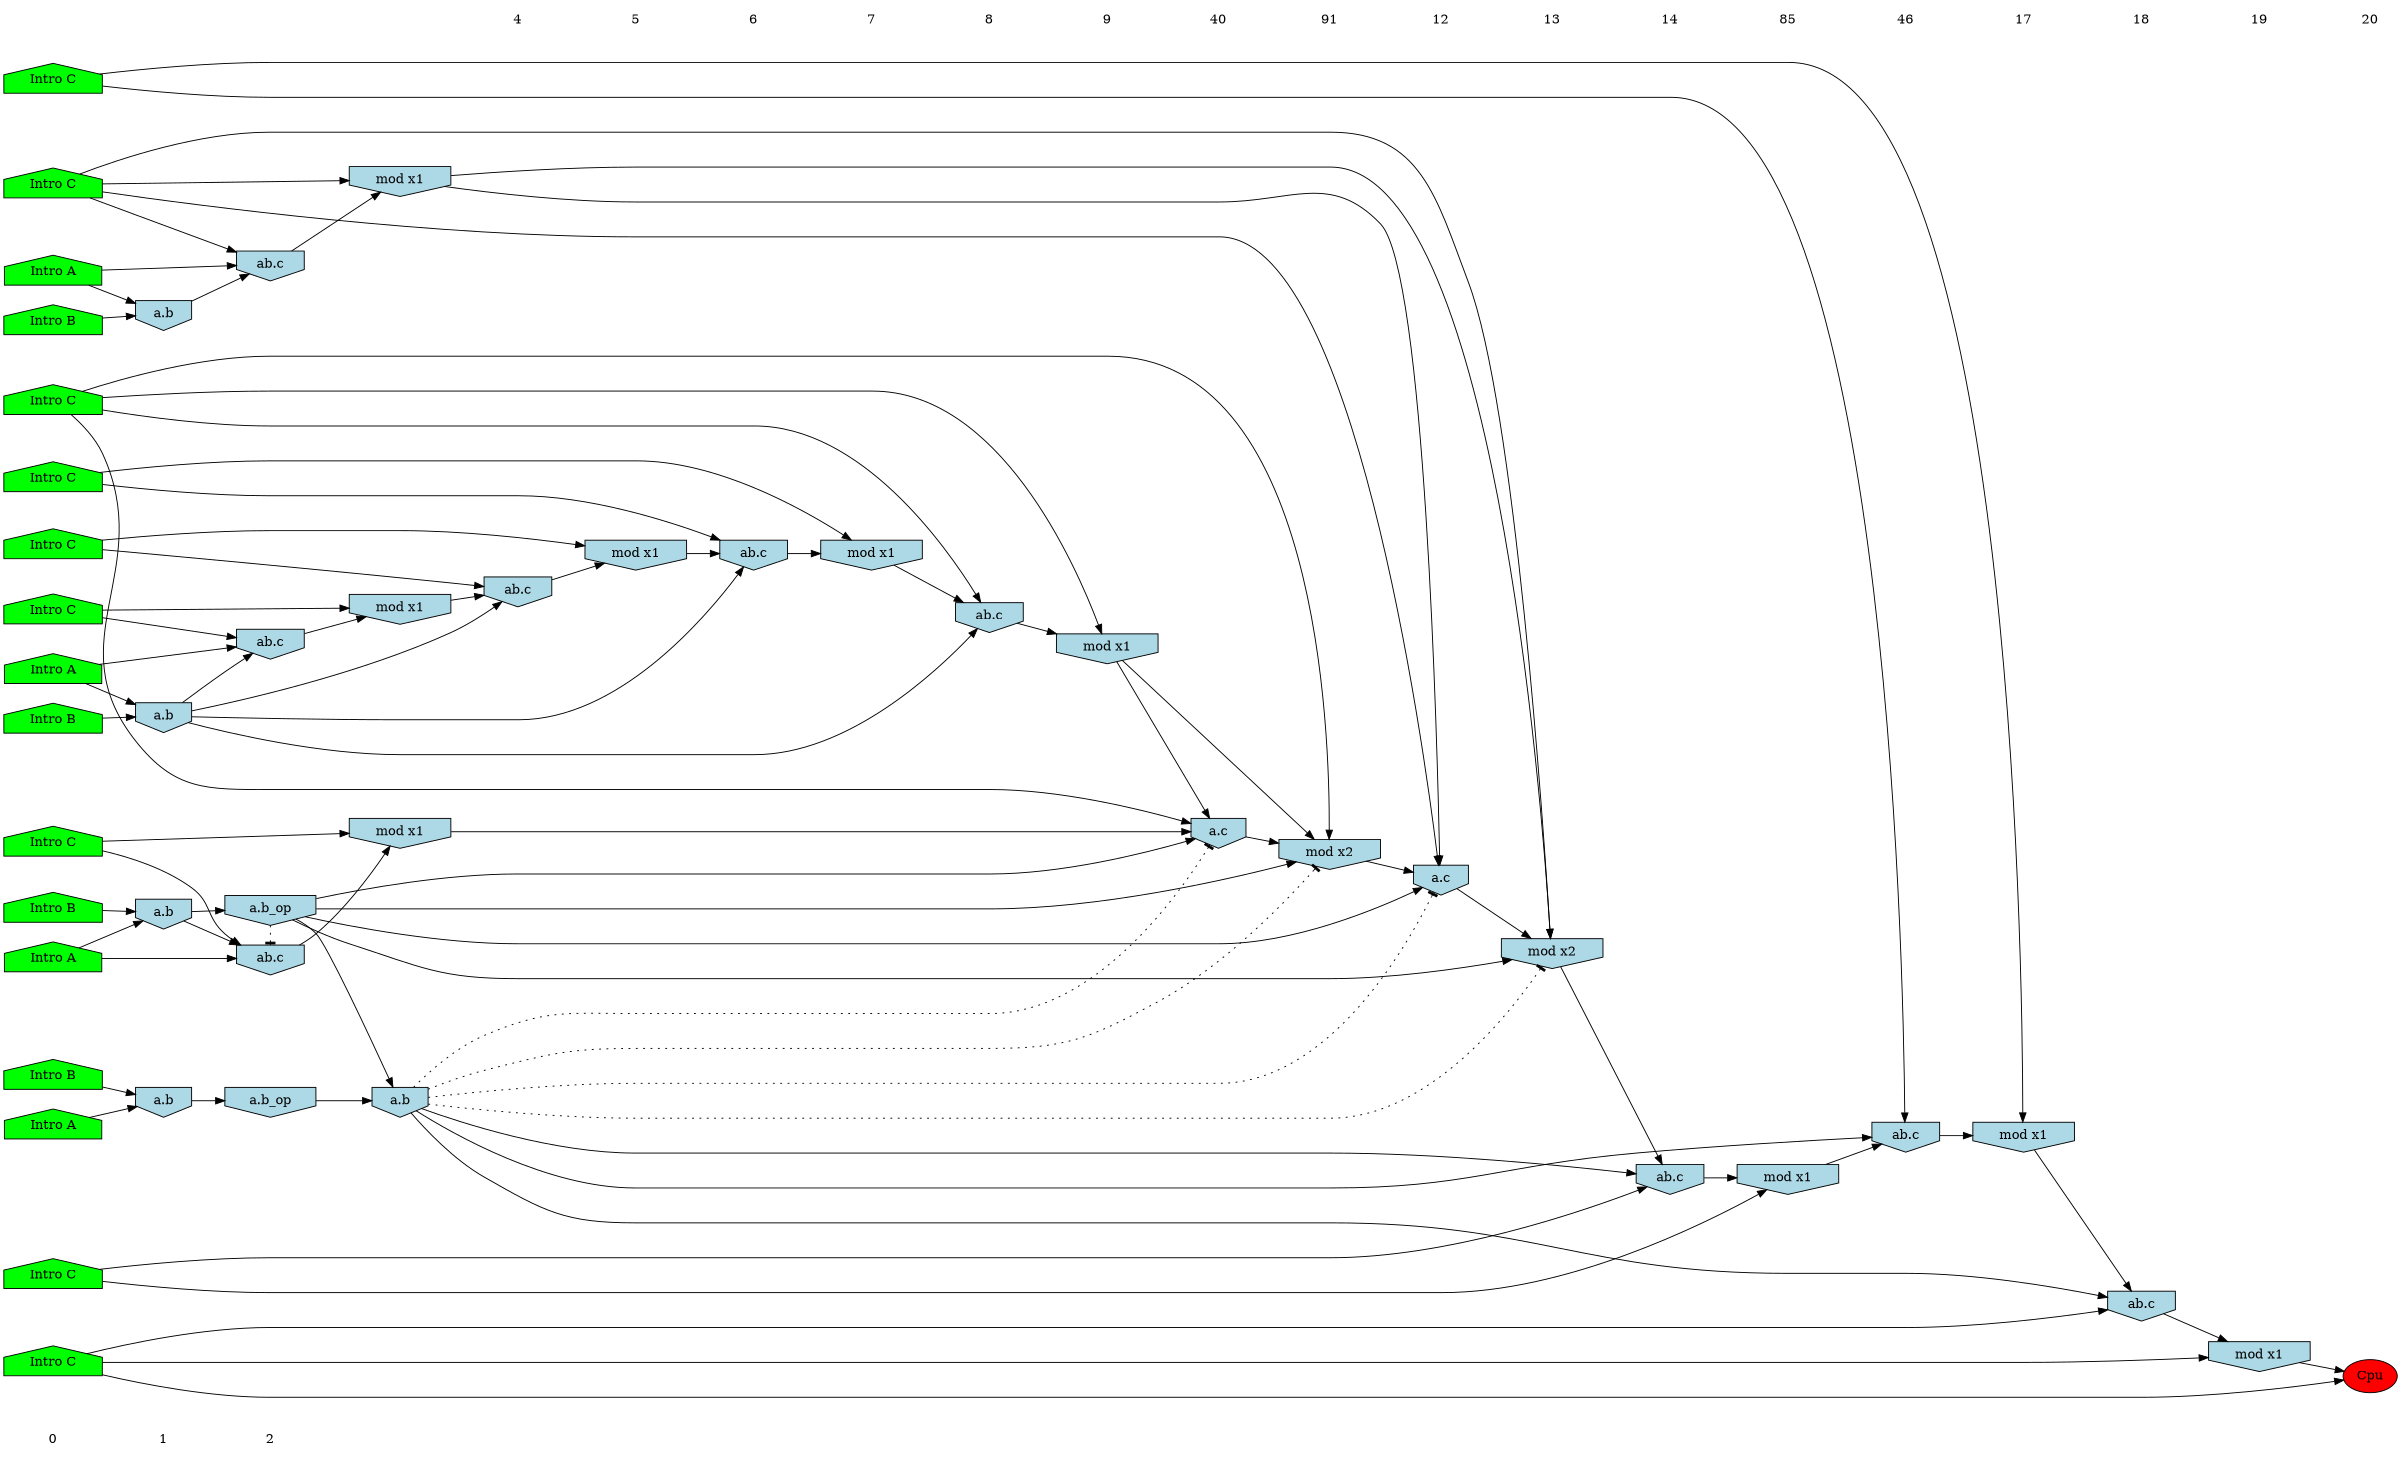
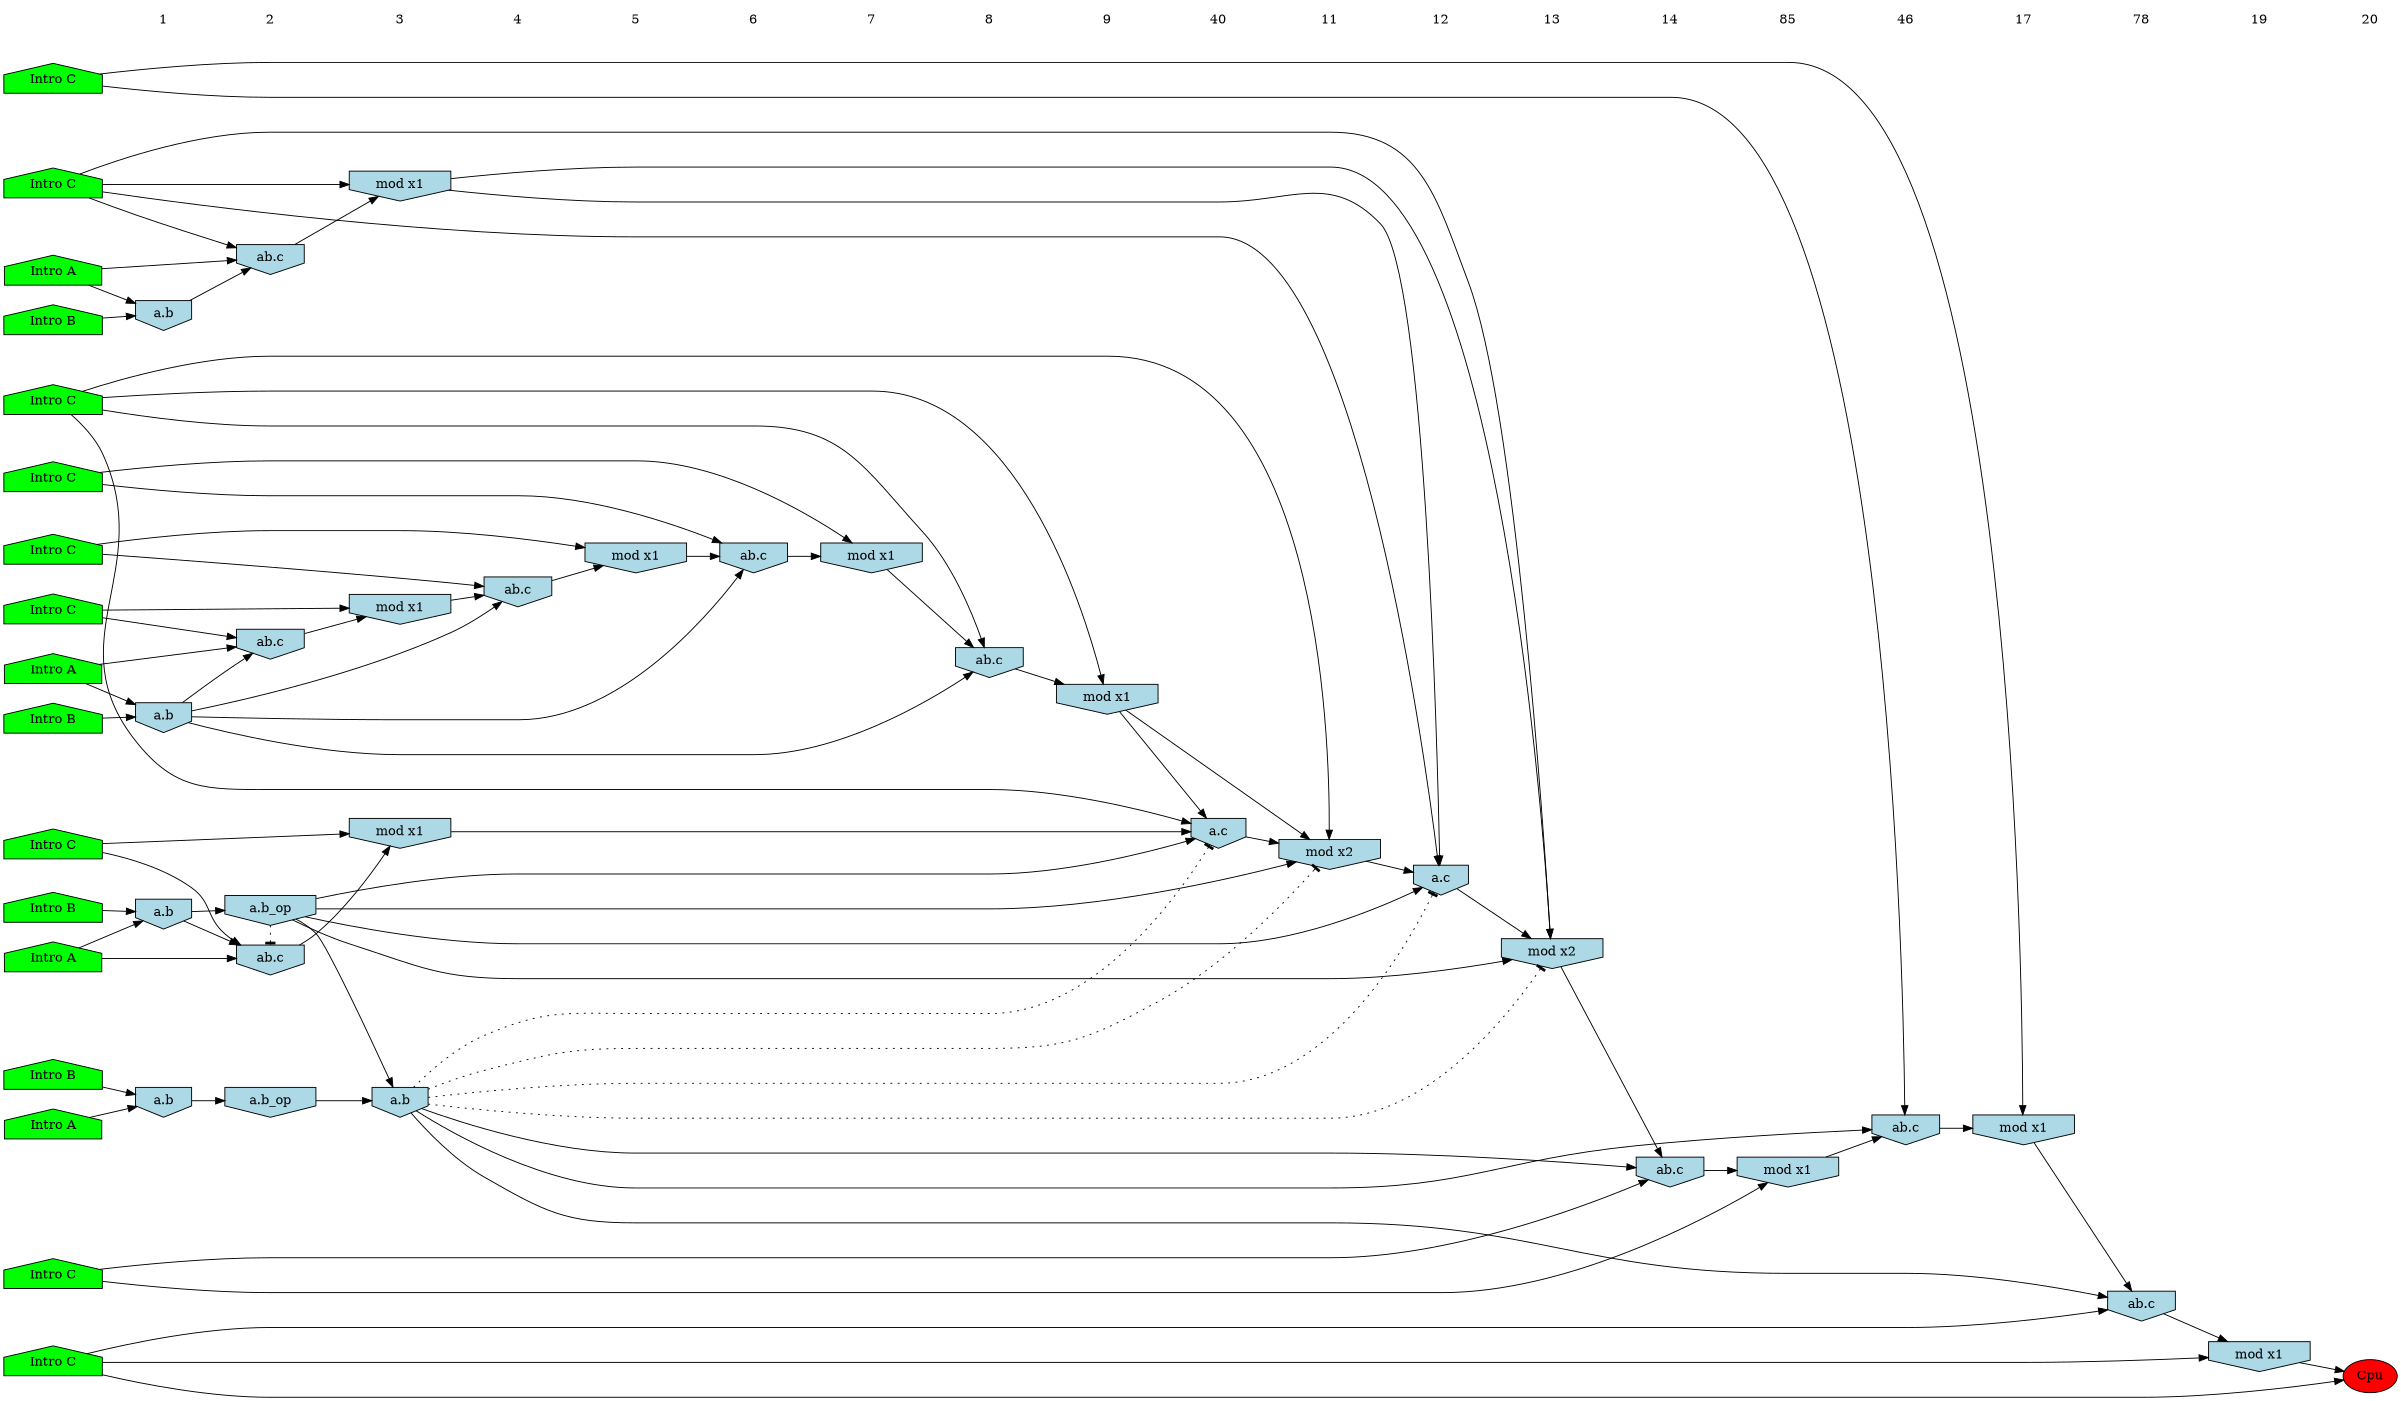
  digraph {
    rankdir=LR
    ranksep=.5
    node [shape=invhouse fillcolor=lightblue style=filled]
-   0 [shape=plaintext fillcolor="" style=""]
    n2 [fillcolor=green label="Intro B" shape=house]
    n3 [fillcolor=green label="Intro B" shape=house]
    n4 [fillcolor=green label="Intro A" shape=house]
    n5 [fillcolor=green label="Intro A" shape=house]
    n6 [fillcolor=green label="Intro B" shape=house]
    n7 [fillcolor=green label="Intro A" shape=house]
    n8 [fillcolor=green label="Intro B" shape=house]
    n9 [fillcolor=green label="Intro A" shape=house]
    n10 [fillcolor=green label="Intro C" shape=house]
    n11 [fillcolor=green label="Intro C" shape=house]
    n12 [fillcolor=green label="Intro C" shape=house]
    n13 [fillcolor=green label="Intro C" shape=house]
    n14 [fillcolor=green label="Intro C" shape=house]
    n15 [fillcolor=green label="Intro C" shape=house]
    n16 [fillcolor=green label="Intro C" shape=house]
    n17 [fillcolor=green label="Intro C" shape=house]
    n18 [fillcolor=green label="Intro C" shape=house]
    1 [shape=plaintext fillcolor="" style=""]
    n20 [label="a.b"]
    n21 [label="a.b"]
    n22 [label="a.b"]
    n23 [label="a.b"]
    2 [shape=plaintext fillcolor="" style=""]
    n25 [label="ab.c"]
    n26 [label="ab.c"]
    n27 [label="ab.c"]
    n28 [label="a.b_op"]
    n29 [label="a.b_op"]
+   3 [shape=plaintext fillcolor="" style=""]
    n31 [label="mod x1"]
    n32 [label="mod x1"]
    n33 [label="mod x1"]
    n34 [label="a.b"]
    4 [shape=plaintext fillcolor="" style=""]
    n36 [label="ab.c"]
    5 [shape=plaintext fillcolor="" style=""]
    n38 [label="mod x1"]
    6 [shape=plaintext fillcolor="" style=""]
    n40 [label="ab.c"]
    7 [shape=plaintext fillcolor="" style=""]
    n42 [label="mod x1"]
    8 [shape=plaintext fillcolor="" style=""]
    n44 [label="ab.c"]
    9 [shape=plaintext fillcolor="" style=""]
    n46 [label="mod x1"]
    n47 [label=40 shape=plaintext fillcolor="" style=""]
    n48 [label="a.c"]
-   11 [shape=plaintext label=91 fillcolor="" style=""]
+   11 [shape=plaintext fillcolor="" style=""]
    n50 [label="mod x2"]
    13 [shape=plaintext fillcolor="" style=""]
    n52 [label="mod x2"]
    12 [shape=plaintext fillcolor="" style=""]
    n54 [label="a.c"]
    14 [shape=plaintext fillcolor="" style=""]
    n56 [label="ab.c"]
    n57 [label=85 shape=plaintext fillcolor="" style=""]
    n58 [label="mod x1"]
    n59 [label=46 shape=plaintext fillcolor="" style=""]
    n60 [label="ab.c"]
    17 [shape=plaintext fillcolor="" style=""]
    n62 [label="mod x1"]
-   18 [shape=plaintext fillcolor="" style=""]
+   18 [shape=plaintext label=78 fillcolor="" style=""]
    n64 [label="ab.c"]
    19 [shape=plaintext fillcolor="" style=""]
    n66 [label="mod x1"]
    20 [shape=plaintext fillcolor="" style=""]
    n68 [fillcolor=red label=Cpu shape=""]
    subgraph sub_1 {
      rank=same
-     0
      n2
      n3
      n4
      n5
      n6
      n7
      n8
      n9
      n10
      n11
      n12
      n13
      n14
      n15
      n16
      n17
      n18
    }
    subgraph sub_2 {
      rank=same
      1
      n20
      n21
      n22
      n23
    }
    subgraph sub_3 {
      rank=same
      2
      n25
      n26
      n27
      n28
      n29
    }
    subgraph sub_4 {
      rank=same
+     3
      n31
      n32
      n33
      n34
    }
    subgraph sub_5 {
      rank=same
      4
      n36
    }
    subgraph sub_6 {
      rank=same
      5
      n38
    }
    subgraph sub_7 {
      rank=same
      6
      n40
    }
    subgraph sub_8 {
      rank=same
      7
      n42
    }
    subgraph sub_9 {
      rank=same
      8
      n44
    }
    subgraph sub_10 {
      rank=same
      9
      n46
    }
    subgraph sub_11 {
      rank=same
      n47
      n48
    }
    subgraph sub_12 {
      rank=same
      11
      n50
    }
    subgraph sub_13 {
      rank=same
      13
      n52
    }
    subgraph sub_14 {
      rank=same
      12
      n54
    }
    subgraph sub_15 {
      rank=same
      14
      n56
    }
    subgraph sub_16 {
      rank=same
      n57
      n58
    }
    subgraph sub_17 {
      rank=same
      n59
      n60
    }
    subgraph sub_18 {
      rank=same
      17
      n62
    }
    subgraph sub_19 {
      rank=same
      18
      n64
    }
    subgraph sub_20 {
      rank=same
      19
      n66
    }
    subgraph sub_21 {
      rank=same
      20
      n68
    }
-   0 -> 1 [style=invis]
    n2 -> n23
    n3 -> n20
    n4 -> n21
    n4 -> n25
    n5 -> n23
    n6 -> n21
    n7 -> n20
    n7 -> n27
    n8 -> n22
    n9 -> n22
    n9 -> n26
    n10 -> n64
    n10 -> n66
    n10 -> n68
    n11 -> n26
    n11 -> n32
    n11 -> n52
    n11 -> n54
    n12 -> n27
    n12 -> n33
    n13 -> n25
    n13 -> n31
    n14 -> n56
    n14 -> n58
    n15 -> n40
    n15 -> n42
    n16 -> n44
    n16 -> n46
    n16 -> n48
    n16 -> n50
    n17 -> n60
    n17 -> n62
    n18 -> n36
    n18 -> n38
    1 -> 2 [style=invis]
    n20 -> n27
    n20 -> n28
    n21 -> n25
    n21 -> n36
    n21 -> n40
    n21 -> n44
    n22 -> n26
    n23 -> n29
+   2 -> 3 [style=invis]
    n25 -> n31
    n26 -> n32
    n27 -> n33
    n28 -> n27 [arrowhead=tee style=dotted]
    n28 -> n34
    n28 -> n48
    n28 -> n50
    n28 -> n52
    n28 -> n54
    n29 -> n34
+   3 -> 4 [style=invis]
    n31 -> n36
    n32 -> n52
    n32 -> n54
    n33 -> n48
    n34 -> n48 [arrowhead=tee style=dotted]
    n34 -> n50 [arrowhead=tee style=dotted]
    n34 -> n52 [arrowhead=tee style=dotted]
    n34 -> n54 [arrowhead=tee style=dotted]
    n34 -> n56
    n34 -> n60
    n34 -> n64
    4 -> 5 [style=invis]
    n36 -> n38
    5 -> 6 [style=invis]
    n38 -> n40
    6 -> 7 [style=invis]
    n40 -> n42
    7 -> 8 [style=invis]
    n42 -> n44
    8 -> 9 [style=invis]
    n44 -> n46
    9 -> n47 [style=invis]
    n46 -> n48
    n46 -> n50
    n47 -> 11 [style=invis]
    n48 -> n50
    11 -> 12 [style=invis]
    n50 -> n54
    13 -> 14 [style=invis]
    n52 -> n56
    12 -> 13 [style=invis]
    n54 -> n52
    14 -> n57 [style=invis]
    n56 -> n58
    n57 -> n59 [style=invis]
    n58 -> n60
    n59 -> 17 [style=invis]
    n60 -> n62
    17 -> 18 [style=invis]
    n62 -> n64
    18 -> 19 [style=invis]
    n64 -> n66
    19 -> 20 [style=invis]
    n66 -> n68
  }
